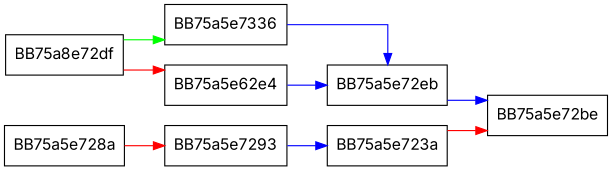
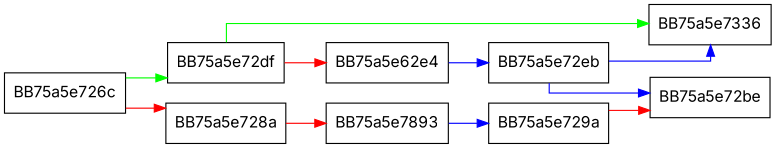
  digraph {
    fontname=Inter
    rankdir=LR
    splines=ortho
    node [fontname=Inter shape=box]
    edge [color=red fontname=Inter]
-   BB75a5e72df [label=BB75a8e72df]
+   BB75a5e726c
+   BB75a5e72df
    BB75a5e728a
    BB75a5e7336
    n5 [label=BB75a5e62e4]
-   BB75a5e7293
+   BB75a5e7293 [label=BB75a5e7893]
    BB75a5e72eb
-   BB75a5e729a [label=BB75a5e723a]
+   BB75a5e729a
    BB75a5e72be
+   BB75a5e726c -> BB75a5e72df [color=green]
+   BB75a5e726c -> BB75a5e728a
    BB75a5e72df -> BB75a5e7336 [color=green]
    BB75a5e72df -> n5
    BB75a5e728a -> BB75a5e7293
-   BB75a5e7336 -> BB75a5e72eb [color=blue]
+   BB75a5e72eb -> BB75a5e7336 [color=blue]
    n5 -> BB75a5e72eb [color=blue]
    BB75a5e7293 -> BB75a5e729a [color=blue]
    BB75a5e72eb -> BB75a5e72be [color=blue]
    BB75a5e729a -> BB75a5e72be
  }
